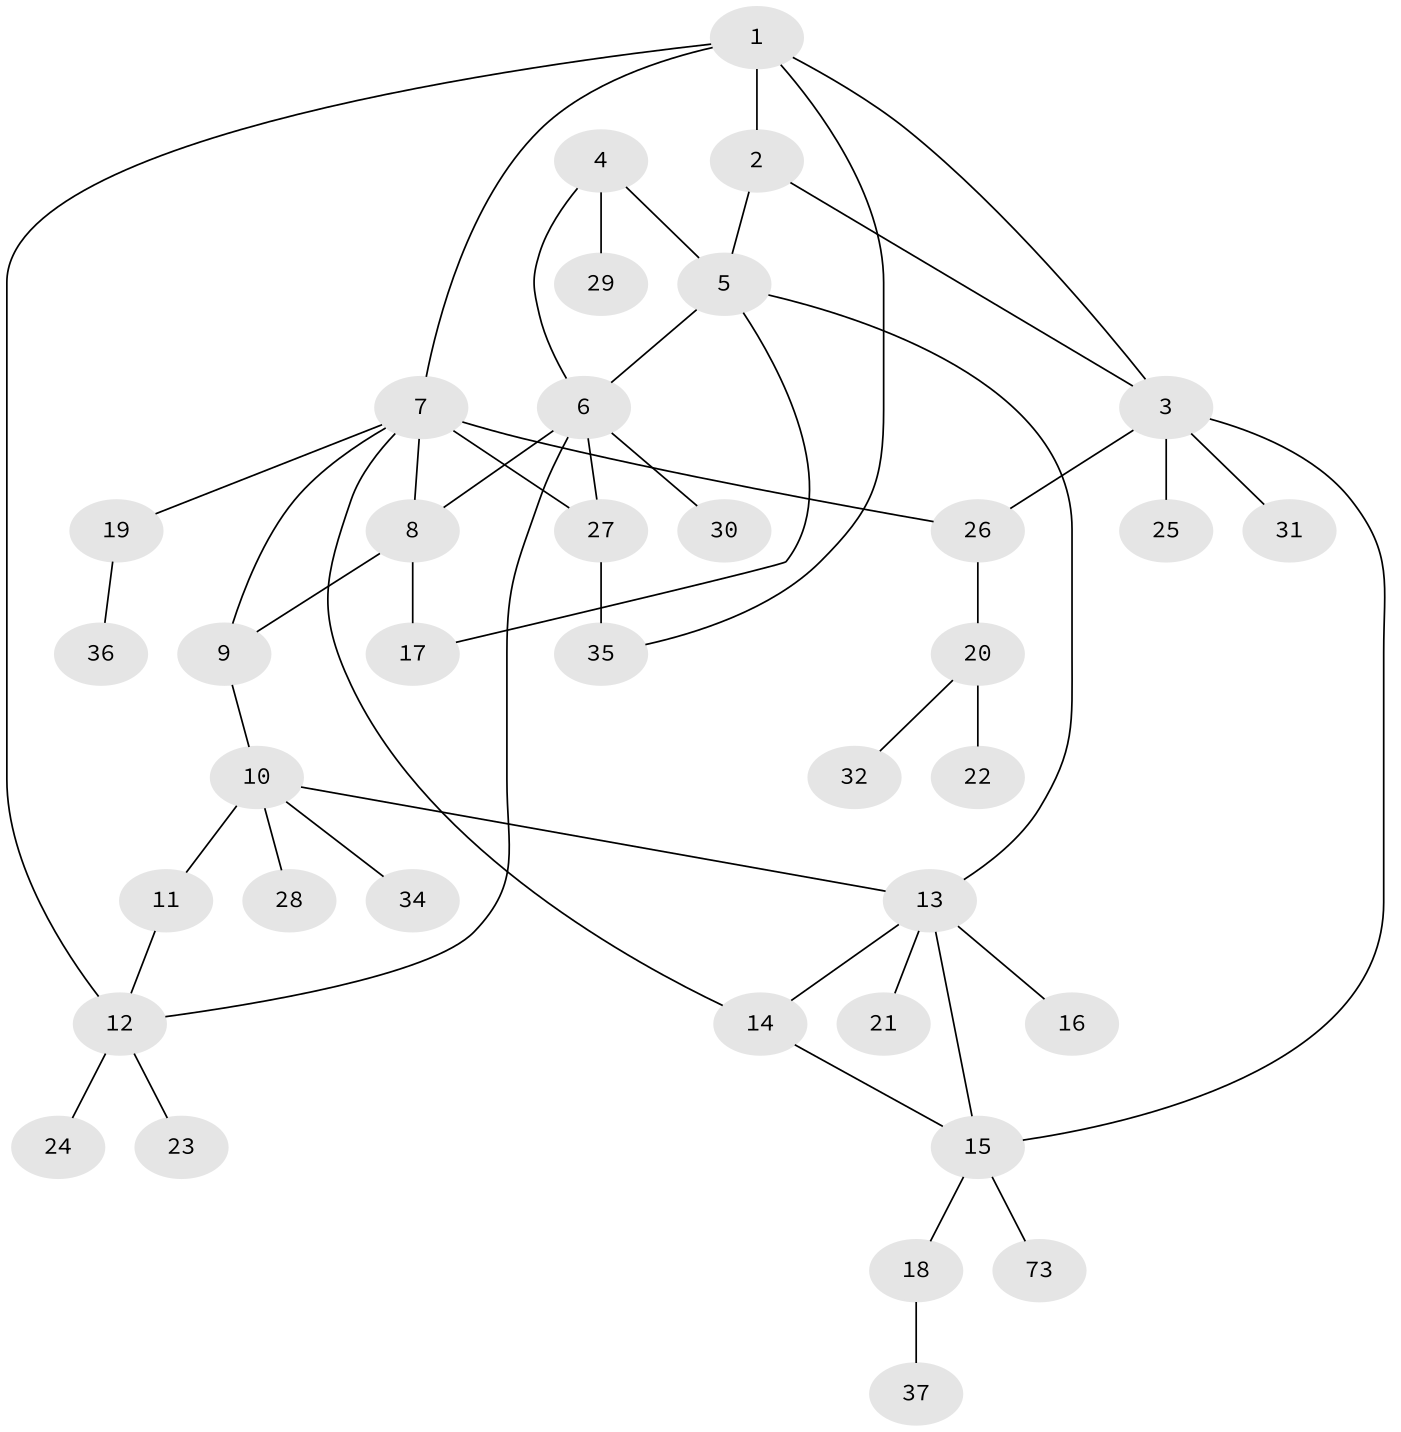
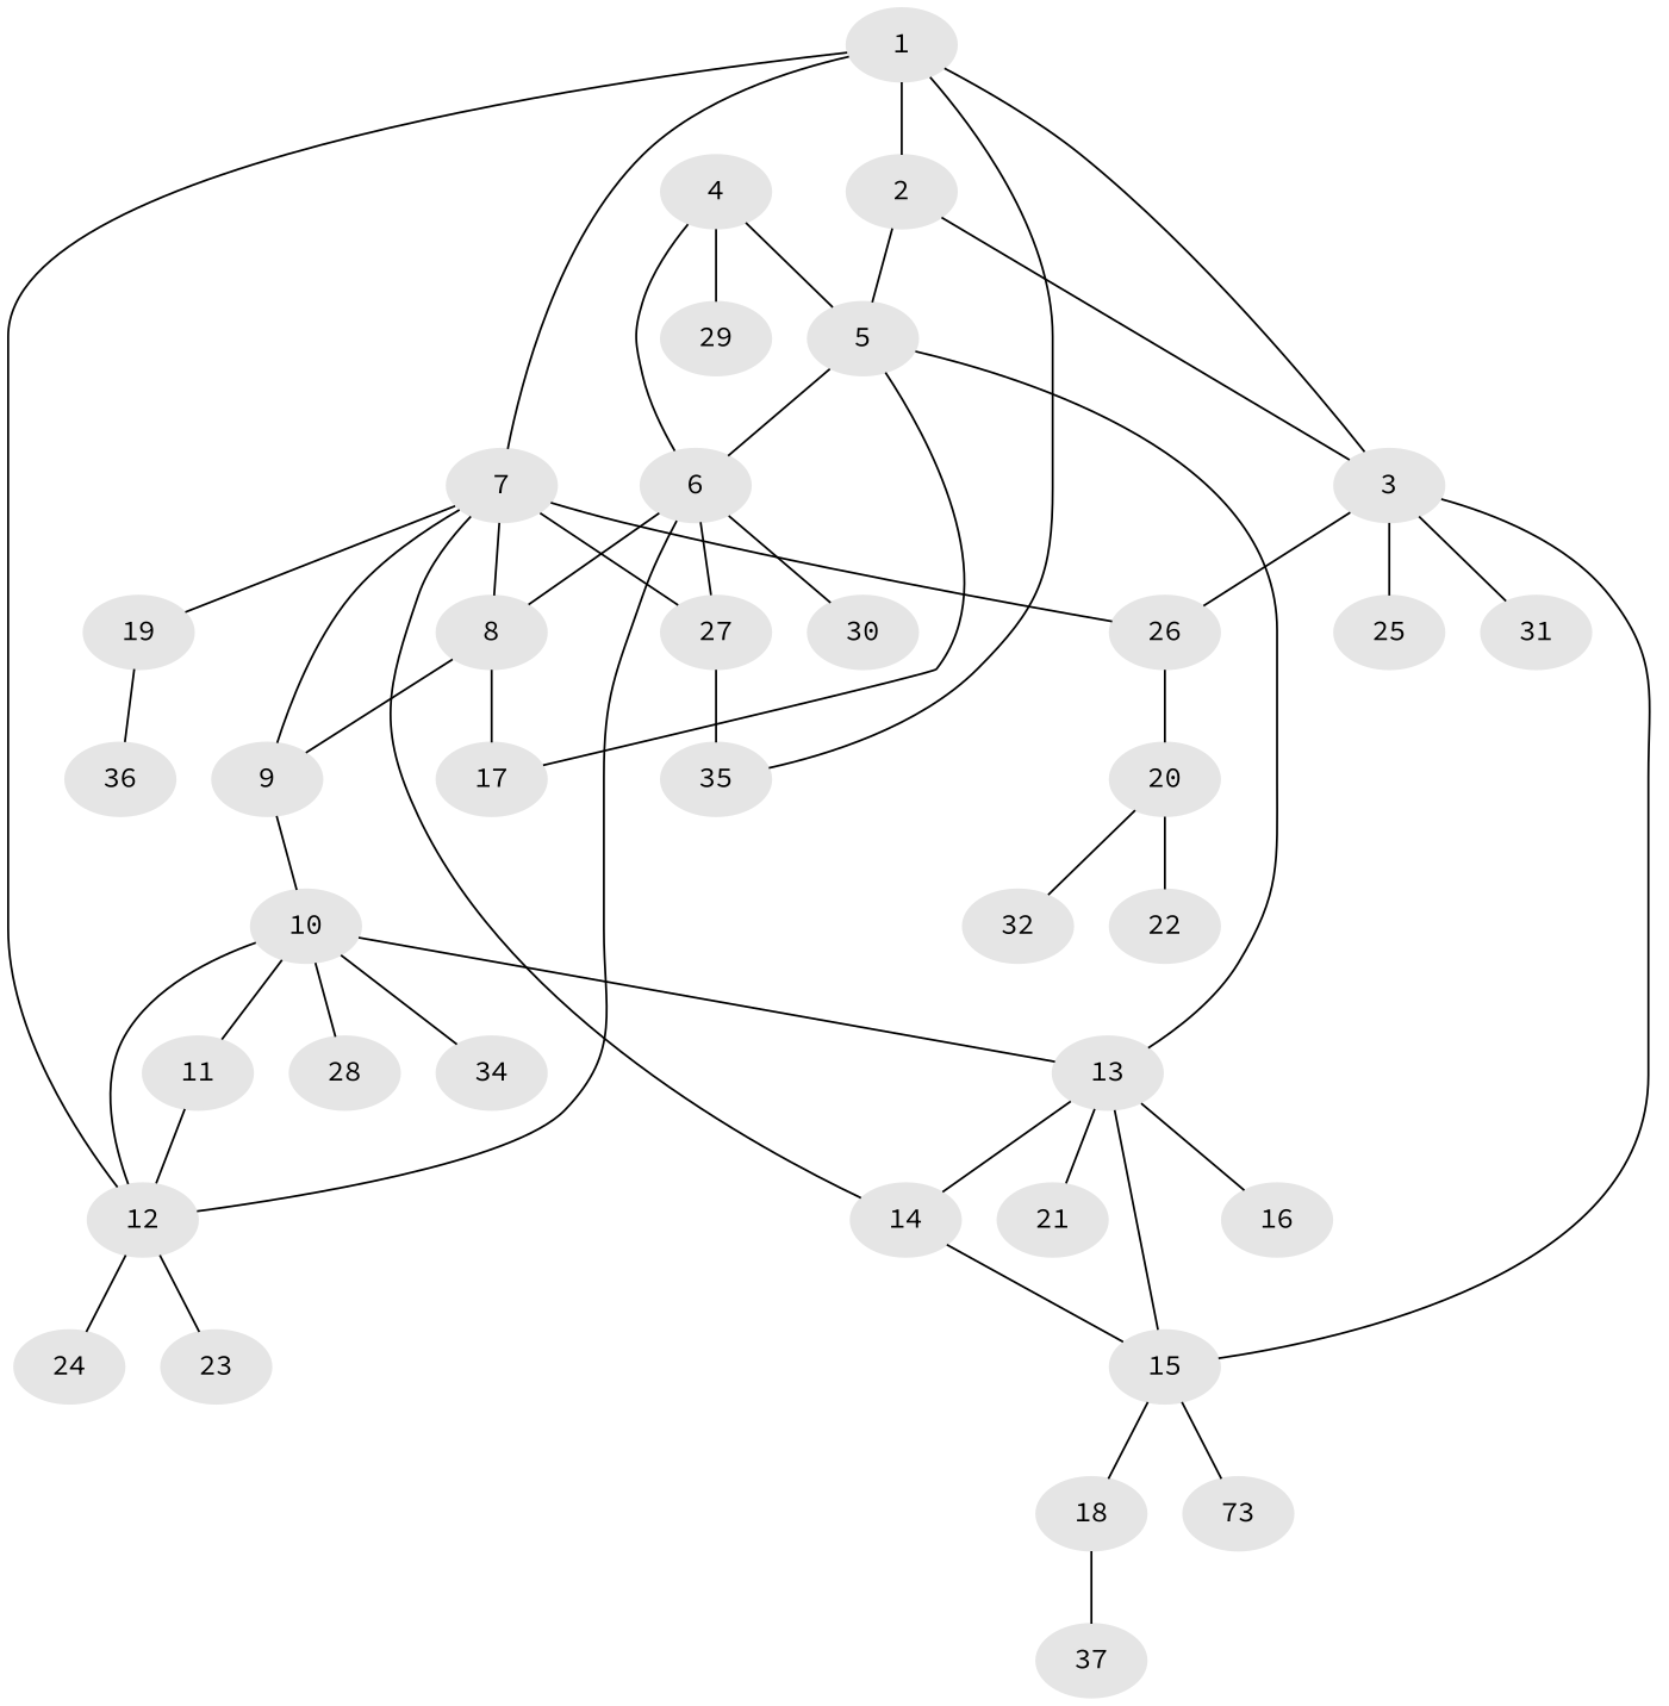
  graph {
    fontname="Source Code Pro"
    node [color=gray90 fontname="Source Code Pro" style=filled]
    edge [fontname="Source Code Pro" weight=1.0]
    1
    2
    3
    7
    12
    35
    5
    15
    25
    26
    31
    8
    27
    9
    14
    19
    23
    24
    6
    13
    17
    18
    n23 [label=73]
    20
    22
    32
    4
    29
    30
    16
    21
    10
    36
    11
    28
    34
    37
    1 -- 2
    1 -- 3
    1 -- 7
    1 -- 12
    1 -- 35
    2 -- 3
    2 -- 5
    3 -- 15
    3 -- 25 [weight=2.0]
    3 -- 26
    3 -- 31
    7 -- 26 [weight=2.0]
    7 -- 8
    7 -- 27
    7 -- 9
    7 -- 14
    7 -- 19
    12 -- 23
    12 -- 24
    5 -- 6
    5 -- 13
    5 -- 17 [weight=2.0]
    15 -- 18
    15 -- n23
    26 -- 20
    8 -- 9
    8 -- 17
    27 -- 35 [weight=2.0]
    9 -- 10
    14 -- 15
    19 -- 36
    6 -- 12
    6 -- 8
    6 -- 27
    6 -- 30
    13 -- 15
    13 -- 14
    13 -- 16
    13 -- 21
    18 -- 37
    20 -- 22
    20 -- 32
    4 -- 5
    4 -- 6
    4 -- 29
+   10 -- 12
    10 -- 13
    10 -- 11
    10 -- 28
    10 -- 34
    11 -- 12
  }
